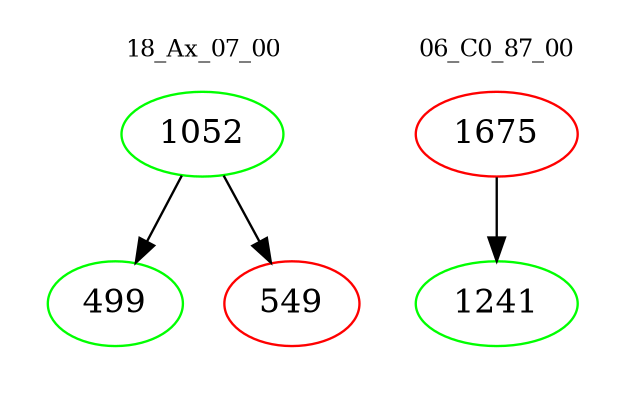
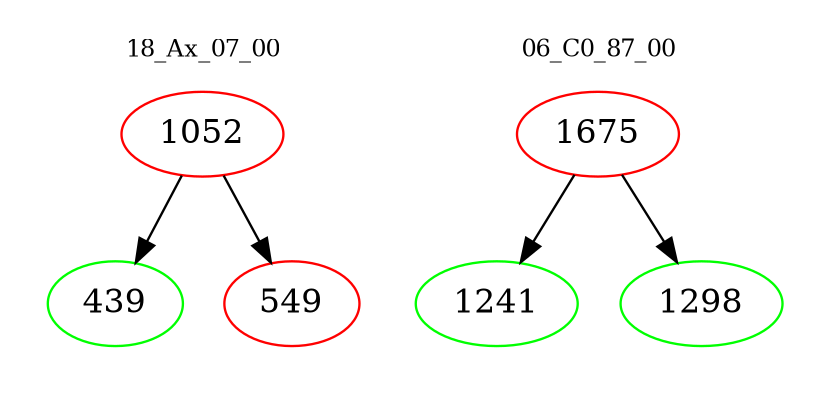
  digraph {
    node [color=red]
    edge [color=black]
-   n1 [color=green label=1052]
-   n2 [color=green label=499]
+   n1 [label=1052]
+   n2 [color=green label=439]
    n3 [label=549]
    n4 [label=1675]
    n5 [color=green label=1241]
+   n6 [color=green label=1298]
    subgraph cluster_1 {
      color=white
      fontsize=10
      label="18_Ax_07_00"
      n1
      n2
      n3
    }
    subgraph cluster_2 {
      color=white
      fontsize=10
      label="06_C0_87_00"
      n4
      n5
+     n6
    }
    n1 -> n2
    n1 -> n3
    n4 -> n5
+   n4 -> n6
  }
